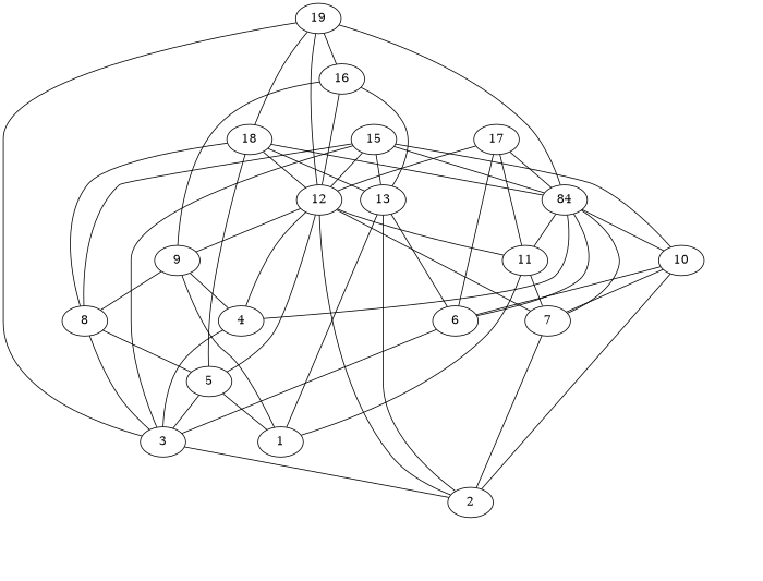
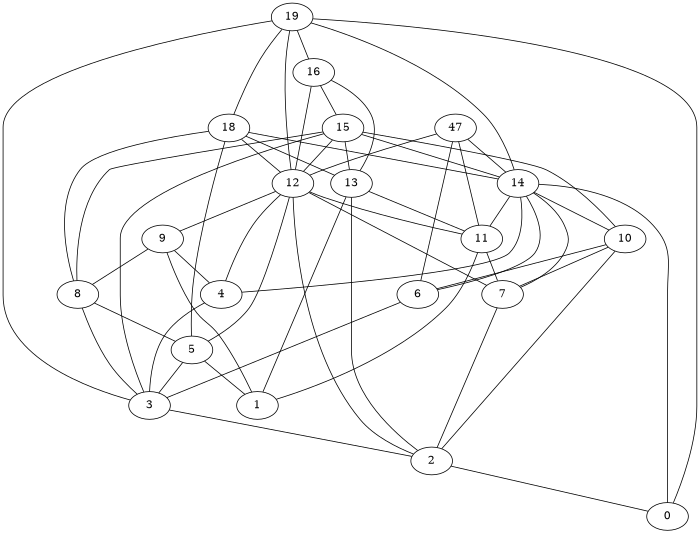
  digraph {
    edge [dir=none]
-   17
+   17 [label=47]
    11
    12
    6
    16
    10
    7
    1
    2
    5
    4
    9
    3
    15
    13
-   14 [label=84]
+   0
+   14
    8
    19
    18
    subgraph sub_1 {
      17
      11
      12
      6
      16
      10
      7
      1
      2
      5
      4
      9
      3
      15
      13
+     0
      14
      8
      19
      18
    }
    17 -> 11
    17 -> 12
    17 -> 6
    17 -> 14
    11 -> 7
    11 -> 1
    12 -> 11
    12 -> 7
    12 -> 2
    12 -> 5
    12 -> 4
    12 -> 9
    6 -> 3
    16 -> 12
-   16 -> 9
+   16 -> 15
    16 -> 13
    10 -> 6
    10 -> 7
    10 -> 2
    7 -> 2
+   2 -> 0
    5 -> 1
    5 -> 3
    4 -> 3
    9 -> 1
    9 -> 4
    9 -> 8
    3 -> 2
    15 -> 12
    15 -> 10
    15 -> 3
    15 -> 13
    15 -> 14
    15 -> 8
-   13 -> 6
+   13 -> 11
    13 -> 1
    13 -> 2
    14 -> 11
    14 -> 6
    14 -> 10
    14 -> 7
    14 -> 4
+   14 -> 0
    8 -> 5
    8 -> 3
    19 -> 12
    19 -> 16
    19 -> 3
+   19 -> 0
    19 -> 14
    19 -> 18
    18 -> 12
    18 -> 5
    18 -> 13
    18 -> 14
    18 -> 8
  }
